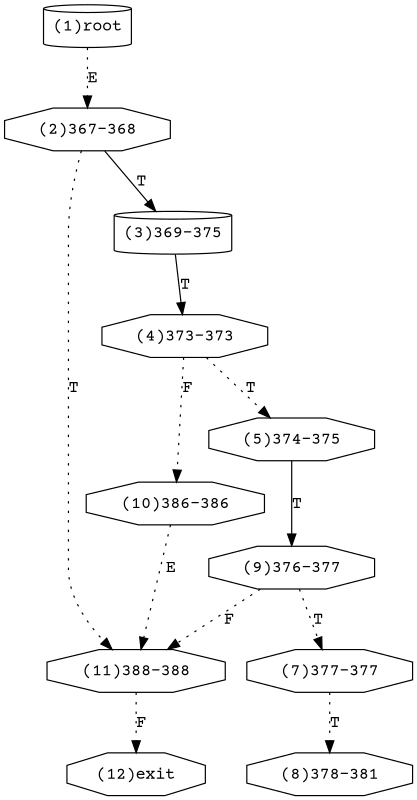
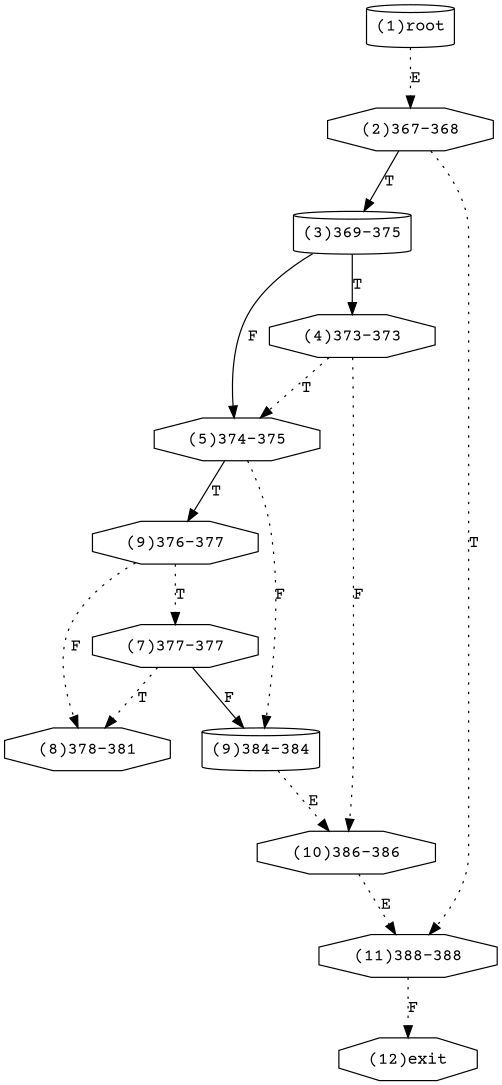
  digraph {
    fontname="Courier Prime"
    node [fontname="Courier Prime" shape=octagon]
    edge [fontname="Courier Prime" style=dotted]
    n1 [label="(1)root" shape=cylinder]
    n2 [label="(2)367-368"]
    n3 [label="(3)369-375" shape=cylinder]
    n4 [label="(11)388-388"]
    n5 [label="(4)373-373"]
    n6 [label="(5)374-375"]
    n7 [label="(12)exit"]
    n8 [label="(10)386-386"]
    n9 [label="(9)376-377"]
+   n10 [label="(9)384-384" shape=cylinder]
    n11 [label="(7)377-377"]
    n12 [label="(8)378-381"]
    n1 -> n2 [label=E]
    n2 -> n3 [label=T style=solid]
    n2 -> n4 [label=T]
    n3 -> n5 [label=T style=solid]
+   n3 -> n6 [label=F style=solid]
    n4 -> n7 [label=F]
    n5 -> n6 [label=T]
    n5 -> n8 [label=F]
    n6 -> n9 [label=T style=solid]
+   n6 -> n10 [label=F]
    n8 -> n4 [label=E]
    n9 -> n11 [label=T]
-   n9 -> n4 [label=F]
+   n9 -> n12 [label=F]
+   n10 -> n8 [label=E]
+   n11 -> n10 [label=F style=solid]
    n11 -> n12 [label=T]
  }
